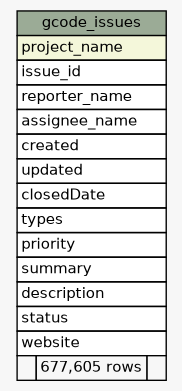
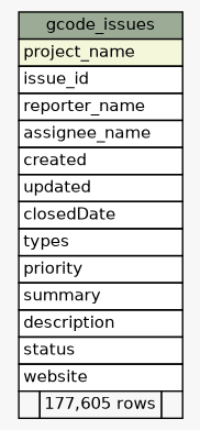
  digraph {
    bgcolor="#f7f7f7"
    fontname=Helvetica
    fontsize=11
    nodesep=0.18
    rankdir=RL
    ranksep=0.46
-   n1 [fontname=Helvetica fontsize=11 label=<     <TABLE BORDER="0" CELLBORDER="1" CELLSPACING="0" BGCOLOR="#ffffff">       <TR><TD COLSPAN="3" BGCOLOR="#9bab96" ALIGN="CENTER">gcode_issues</TD></TR>       <TR><TD PORT="project_name" COLSPAN="3" BGCOLOR="#f4f7da" ALIGN="LEFT">project_name</TD></TR>       <TR><TD PORT="issue_id" COLSPAN="3" ALIGN="LEFT">issue_id</TD></TR>       <TR><TD PORT="reporter_name" COLSPAN="3" ALIGN="LEFT">reporter_name</TD></TR>       <TR><TD PORT="assignee_name" COLSPAN="3" ALIGN="LEFT">assignee_name</TD></TR>       <TR><TD PORT="created" COLSPAN="3" ALIGN="LEFT">created</TD></TR>       <TR><TD PORT="updated" COLSPAN="3" ALIGN="LEFT">updated</TD></TR>       <TR><TD PORT="closedDate" COLSPAN="3" ALIGN="LEFT">closedDate</TD></TR>       <TR><TD PORT="types" COLSPAN="3" ALIGN="LEFT">types</TD></TR>       <TR><TD PORT="priority" COLSPAN="3" ALIGN="LEFT">priority</TD></TR>       <TR><TD PORT="summary" COLSPAN="3" ALIGN="LEFT">summary</TD></TR>       <TR><TD PORT="description" COLSPAN="3" ALIGN="LEFT">description</TD></TR>       <TR><TD PORT="status" COLSPAN="3" ALIGN="LEFT">status</TD></TR>       <TR><TD PORT="website" COLSPAN="3" ALIGN="LEFT">website</TD></TR>       <TR><TD ALIGN="LEFT" BGCOLOR="#f7f7f7">  </TD><TD ALIGN="RIGHT" BGCOLOR="#f7f7f7">677,605 rows</TD><TD ALIGN="RIGHT" BGCOLOR="#f7f7f7">  </TD></TR>     </TABLE>> shape=plaintext]
+   n1 [fontname=Helvetica fontsize=11 label=<     <TABLE BORDER="0" CELLBORDER="1" CELLSPACING="0" BGCOLOR="#ffffff">       <TR><TD COLSPAN="3" BGCOLOR="#9bab96" ALIGN="CENTER">gcode_issues</TD></TR>       <TR><TD PORT="project_name" COLSPAN="3" BGCOLOR="#f4f7da" ALIGN="LEFT">project_name</TD></TR>       <TR><TD PORT="issue_id" COLSPAN="3" ALIGN="LEFT">issue_id</TD></TR>       <TR><TD PORT="reporter_name" COLSPAN="3" ALIGN="LEFT">reporter_name</TD></TR>       <TR><TD PORT="assignee_name" COLSPAN="3" ALIGN="LEFT">assignee_name</TD></TR>       <TR><TD PORT="created" COLSPAN="3" ALIGN="LEFT">created</TD></TR>       <TR><TD PORT="updated" COLSPAN="3" ALIGN="LEFT">updated</TD></TR>       <TR><TD PORT="closedDate" COLSPAN="3" ALIGN="LEFT">closedDate</TD></TR>       <TR><TD PORT="types" COLSPAN="3" ALIGN="LEFT">types</TD></TR>       <TR><TD PORT="priority" COLSPAN="3" ALIGN="LEFT">priority</TD></TR>       <TR><TD PORT="summary" COLSPAN="3" ALIGN="LEFT">summary</TD></TR>       <TR><TD PORT="description" COLSPAN="3" ALIGN="LEFT">description</TD></TR>       <TR><TD PORT="status" COLSPAN="3" ALIGN="LEFT">status</TD></TR>       <TR><TD PORT="website" COLSPAN="3" ALIGN="LEFT">website</TD></TR>       <TR><TD ALIGN="LEFT" BGCOLOR="#f7f7f7">  </TD><TD ALIGN="RIGHT" BGCOLOR="#f7f7f7">177,605 rows</TD><TD ALIGN="RIGHT" BGCOLOR="#f7f7f7">  </TD></TR>     </TABLE>> shape=plaintext]
  }
